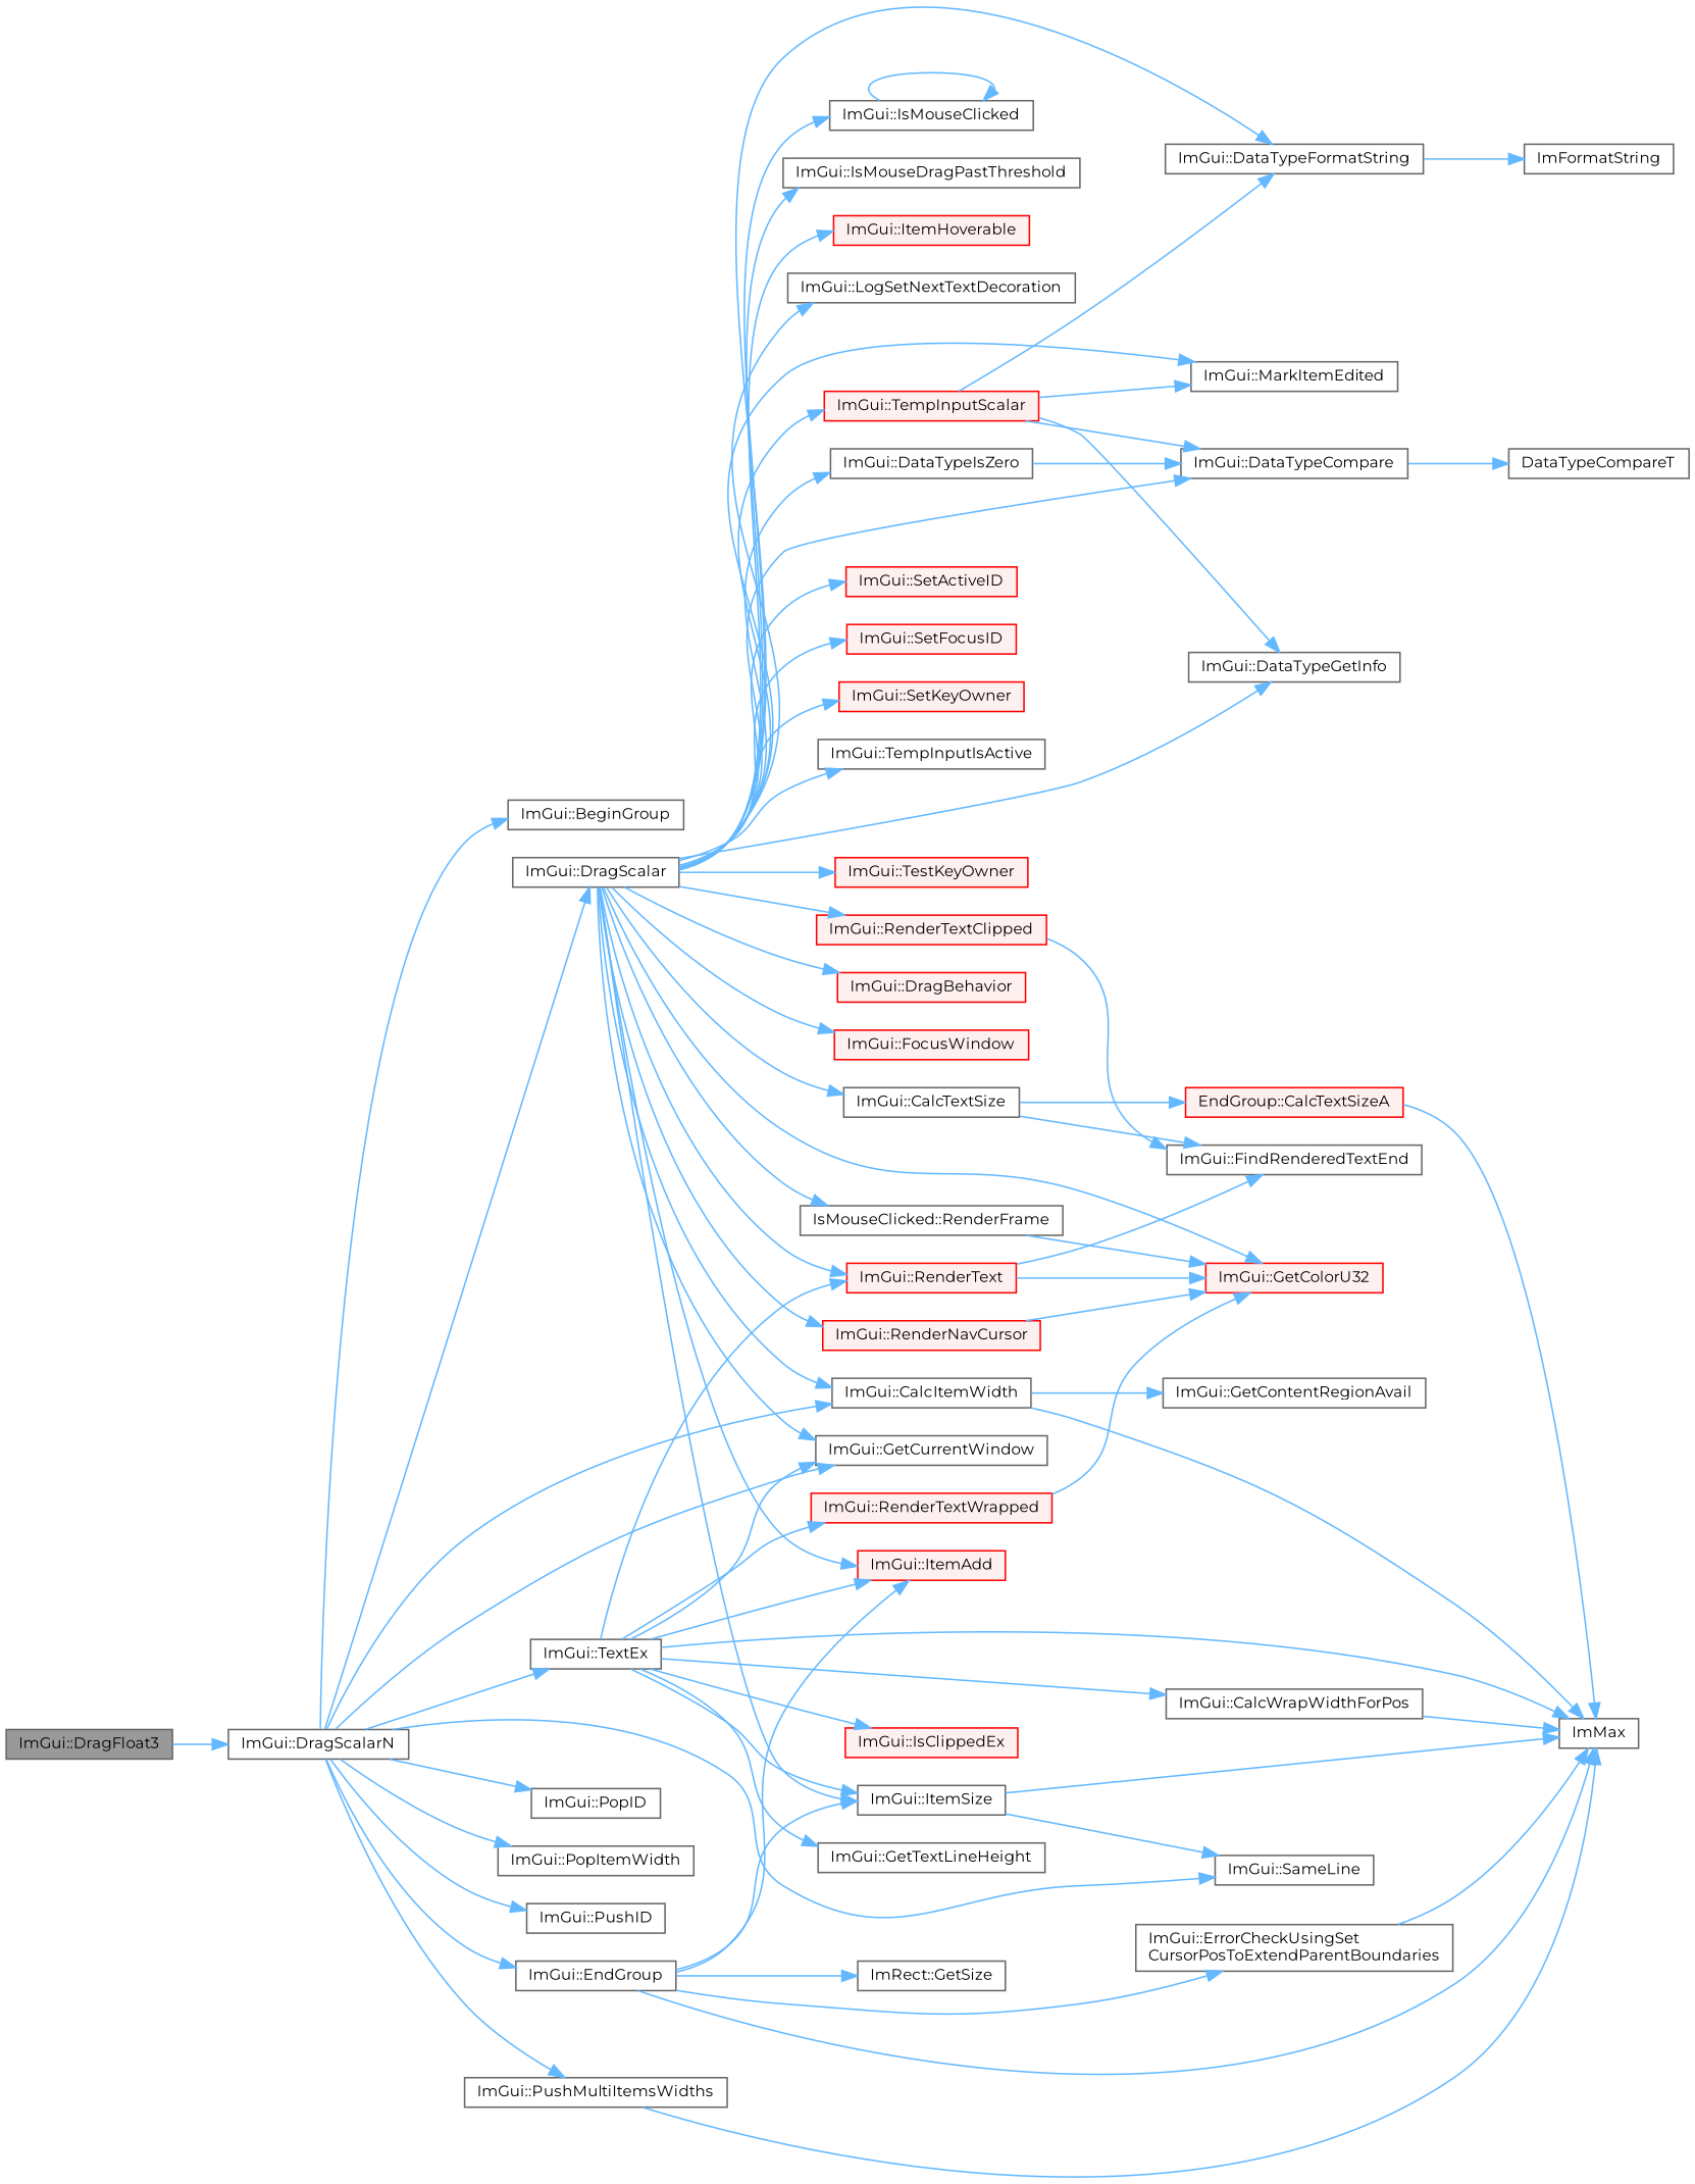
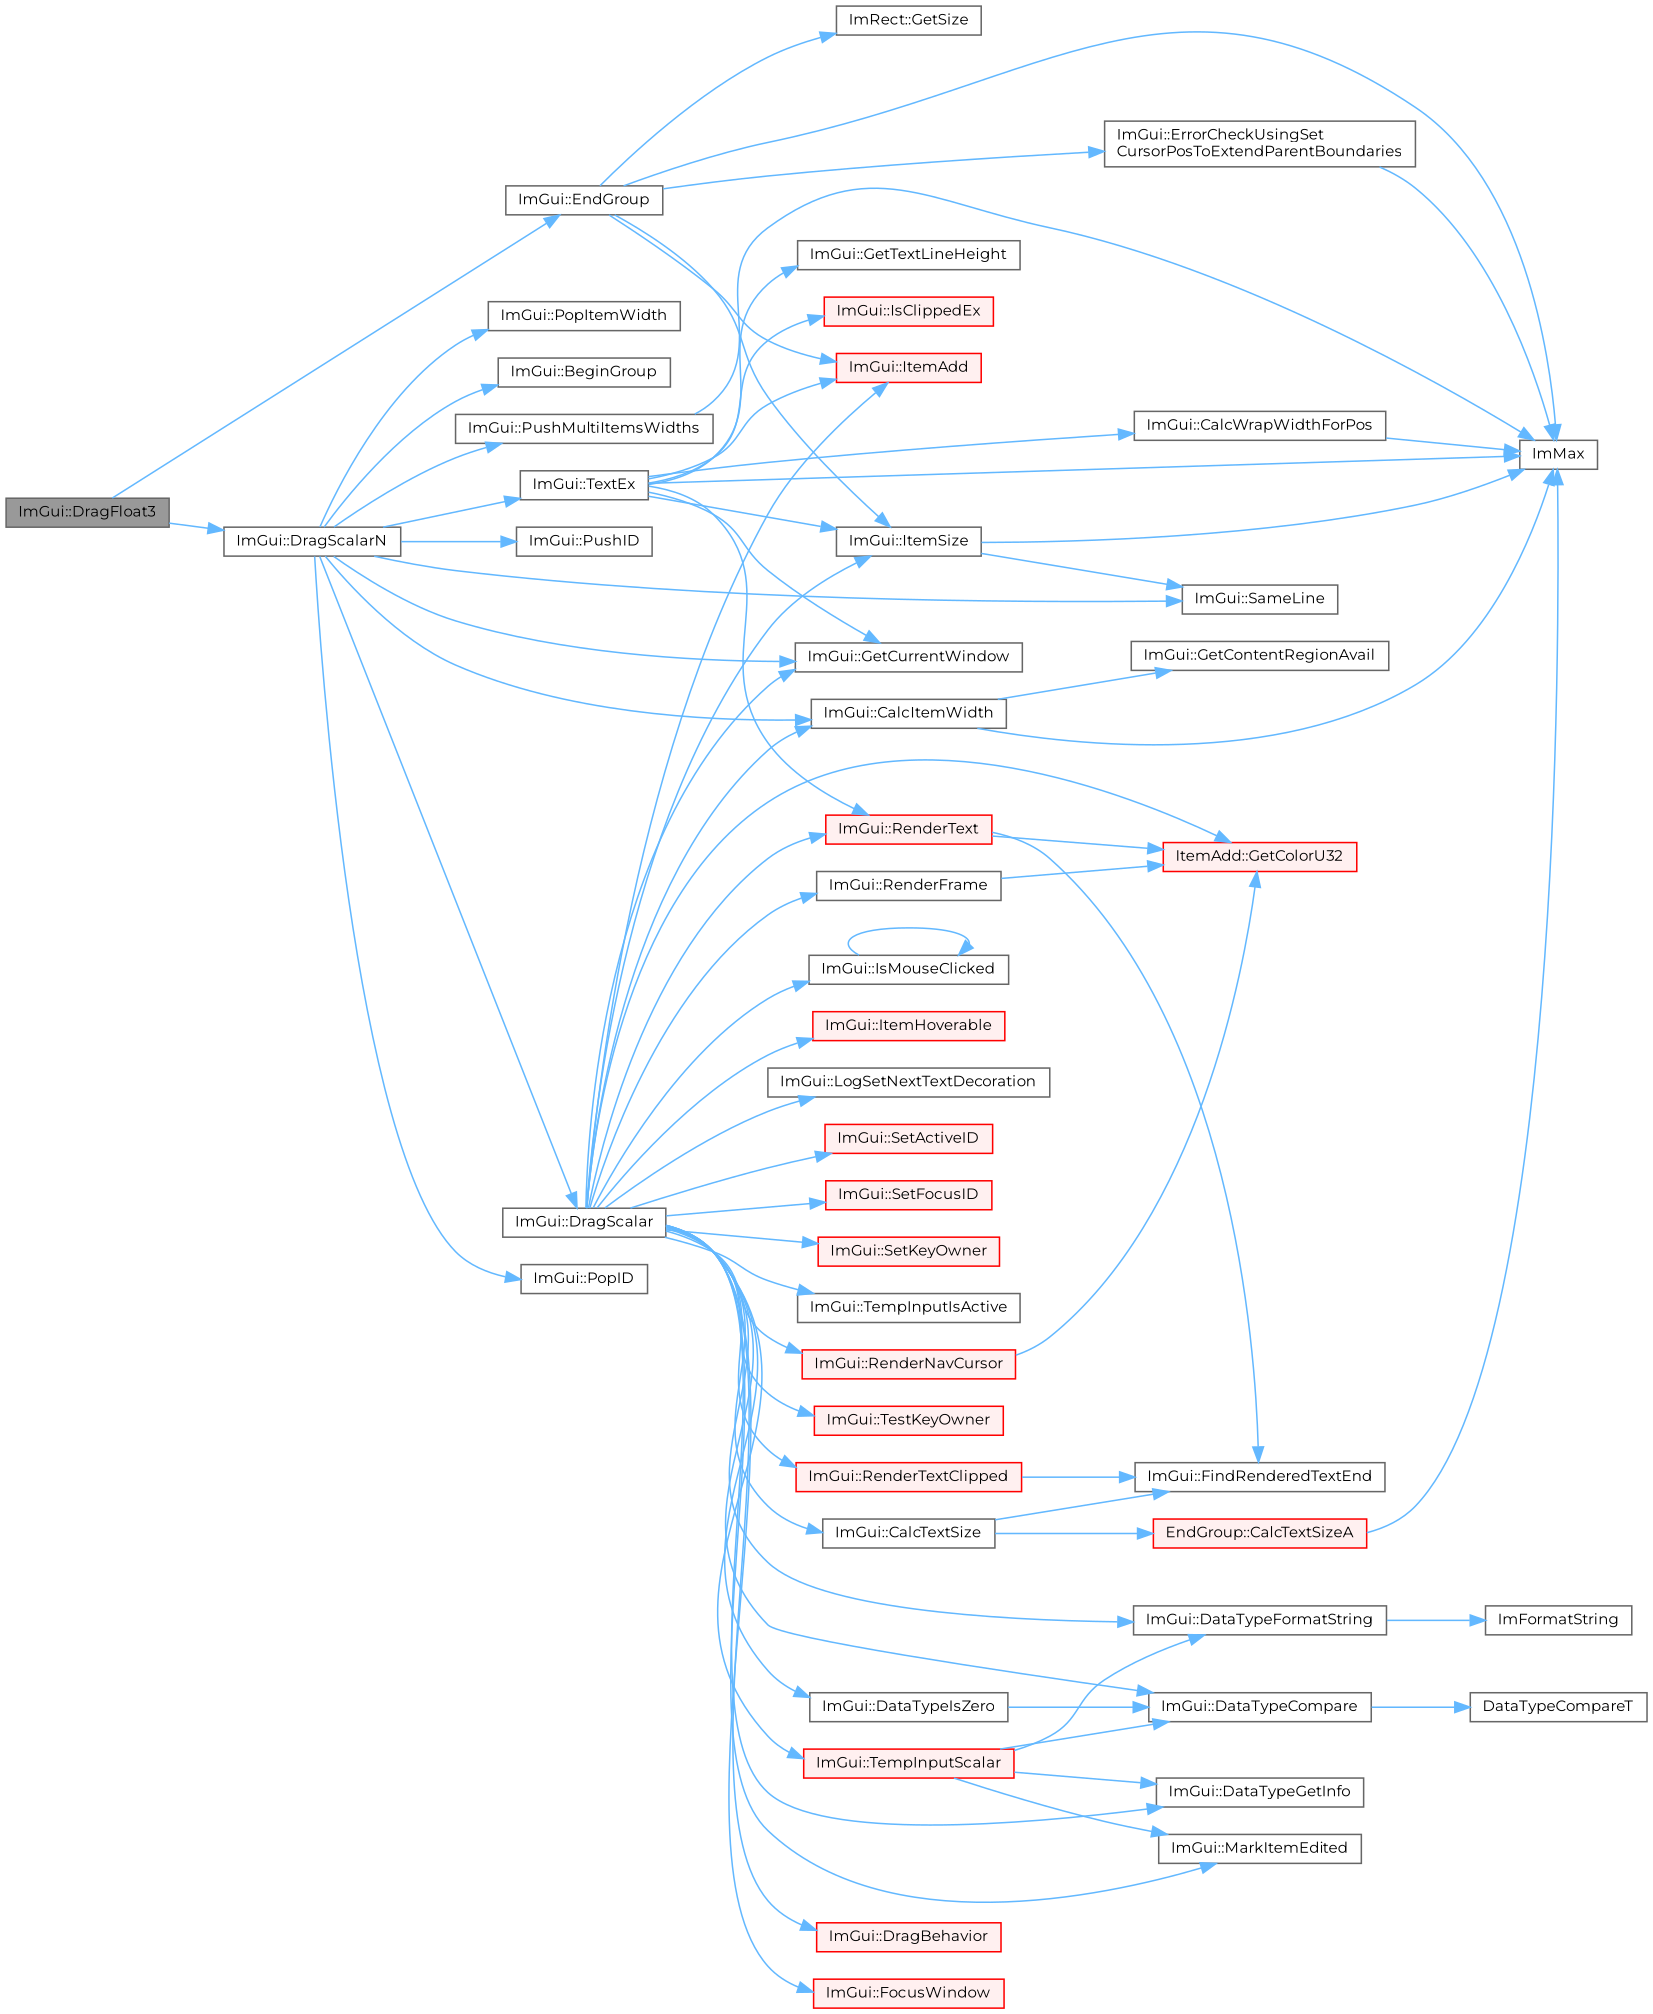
  digraph {
    fontname=Montserrat
    rankdir=LR
    node [color=grey40 fillcolor=white fontname=Montserrat fontsize=10 shape=box style=filled]
    edge [color=steelblue1 fontname=Montserrat fontsize=10 labelfontname=Helvetica labelfontsize=10 style=solid]
    n1 [color=gray40 fillcolor=grey60 fontcolor=black height=0.2 label="ImGui::DragFloat3" width=0.4]
    n2 [height=0.2 label="ImGui::DragScalarN" width=0.4]
    n3 [height=0.2 label="ImGui::BeginGroup" width=0.4]
    n4 [height=0.2 label="ImGui::CalcItemWidth" width=0.4]
    n5 [height=0.2 label="ImGui::DragScalar" width=0.4]
    n6 [height=0.2 label="ImGui::GetCurrentWindow" width=0.4]
    n7 [height=0.2 label="ImGui::SameLine" width=0.4]
    n8 [height=0.2 label="ImGui::EndGroup" width=0.4]
    n9 [height=0.2 label="ImGui::PopID" width=0.4]
    n10 [height=0.2 label="ImGui::PopItemWidth" width=0.4]
    n11 [height=0.2 label="ImGui::PushID" width=0.4]
    n12 [height=0.2 label="ImGui::PushMultiItemsWidths" width=0.4]
    n13 [height=0.2 label="ImGui::TextEx" width=0.4]
    n14 [height=0.2 label="ImGui::GetContentRegionAvail" width=0.4]
    n15 [height=0.2 label=ImMax width=0.4]
    n16 [height=0.2 label="ImGui::CalcTextSize" width=0.4]
    n17 [height=0.2 label="ImGui::DataTypeCompare" width=0.4]
    n18 [height=0.2 label="ImGui::DataTypeFormatString" width=0.4]
    n19 [height=0.2 label="ImGui::DataTypeGetInfo" width=0.4]
    n20 [height=0.2 label="ImGui::DataTypeIsZero" width=0.4]
    n21 [color=red fillcolor="#FFF0F0" height=0.2 label="ImGui::DragBehavior" width=0.4]
    n22 [color=red fillcolor="#FFF0F0" height=0.2 label="ImGui::FocusWindow" width=0.4]
-   n23 [color=red fillcolor="#FFF0F0" height=0.2 label="ImGui::GetColorU32" width=0.4]
+   n23 [color=red fillcolor="#FFF0F0" height=0.2 label="ItemAdd::GetColorU32" width=0.4]
    n24 [height=0.2 label="ImGui::IsMouseClicked" width=0.4]
-   n25 [height=0.2 label="ImGui::IsMouseDragPastThreshold" width=0.4]
    n26 [color=red fillcolor="#FFF0F0" height=0.2 label="ImGui::ItemAdd" width=0.4]
    n27 [color=red fillcolor="#FFF0F0" height=0.2 label="ImGui::ItemHoverable" width=0.4]
    n28 [height=0.2 label="ImGui::ItemSize" width=0.4]
    n29 [height=0.2 label="ImGui::LogSetNextTextDecoration" width=0.4]
    n30 [height=0.2 label="ImGui::MarkItemEdited" width=0.4]
-   n31 [height=0.2 label="IsMouseClicked::RenderFrame" width=0.4]
+   n31 [height=0.2 label="ImGui::RenderFrame" width=0.4]
    n32 [color=red fillcolor="#FFF0F0" height=0.2 label="ImGui::RenderNavCursor" width=0.4]
    n33 [color=red fillcolor="#FFF0F0" height=0.2 label="ImGui::RenderText" width=0.4]
    n34 [color=red fillcolor="#FFF0F0" height=0.2 label="ImGui::RenderTextClipped" width=0.4]
    n35 [color=red fillcolor="#FFF0F0" height=0.2 label="ImGui::SetActiveID" width=0.4]
    n36 [color=red fillcolor="#FFF0F0" height=0.2 label="ImGui::SetFocusID" width=0.4]
    n37 [color=red fillcolor="#FFF0F0" height=0.2 label="ImGui::SetKeyOwner" width=0.4]
    n38 [height=0.2 label="ImGui::TempInputIsActive" width=0.4]
    n39 [color=red fillcolor="#FFF0F0" height=0.2 label="ImGui::TempInputScalar" width=0.4]
    n40 [color=red fillcolor="#FFF0F0" height=0.2 label="ImGui::TestKeyOwner" width=0.4]
    n41 [height=0.2 label="ImGui::FindRenderedTextEnd" width=0.4]
    n42 [height=0.2 label="ImGui::ErrorCheckUsingSet\lCursorPosToExtendParentBoundaries" width=0.4]
    n43 [height=0.2 label="ImRect::GetSize" width=0.4]
    n44 [height=0.2 label="ImGui::CalcWrapWidthForPos" width=0.4]
    n45 [height=0.2 label="ImGui::GetTextLineHeight" width=0.4]
    n46 [color=red fillcolor="#FFF0F0" height=0.2 label="ImGui::IsClippedEx" width=0.4]
-   n47 [color=red fillcolor="#FFF0F0" height=0.2 label="ImGui::RenderTextWrapped" width=0.4]
    n48 [color=red fillcolor="#FFF0F0" height=0.2 label="EndGroup::CalcTextSizeA" width=0.4]
    n49 [height=0.2 label=DataTypeCompareT width=0.4]
    n50 [height=0.2 label=ImFormatString width=0.4]
    n1 -> n2
    n2 -> n3
    n2 -> n4
    n2 -> n5
    n2 -> n6
    n2 -> n7
-   n2 -> n8
+   n1 -> n8
    n2 -> n9
    n2 -> n10
    n2 -> n11
    n2 -> n12
    n2 -> n13
    n4 -> n14
    n4 -> n15
    n5 -> n4
    n5 -> n6
    n5 -> n16
    n5 -> n17
    n5 -> n18
    n5 -> n19
    n5 -> n20
    n5 -> n21
    n5 -> n22
    n5 -> n23
    n5 -> n24
-   n5 -> n25
    n5 -> n26
    n5 -> n27
    n5 -> n28
    n5 -> n29
    n5 -> n30
    n5 -> n31
    n5 -> n32
    n5 -> n33
    n5 -> n34
    n5 -> n35
    n5 -> n36
    n5 -> n37
    n5 -> n38
    n5 -> n39
    n5 -> n40
    n8 -> n15
    n8 -> n26
    n8 -> n28
    n8 -> n42
    n8 -> n43
    n12 -> n15
    n13 -> n6
    n13 -> n15
    n13 -> n26
    n13 -> n28
    n13 -> n33
    n13 -> n44
    n13 -> n45
    n13 -> n46
-   n13 -> n47
    n16 -> n41
    n16 -> n48
    n17 -> n49
    n18 -> n50
    n20 -> n17
    n24 -> n24
    n28 -> n7
    n28 -> n15
    n31 -> n23
    n32 -> n23
    n33 -> n23
    n33 -> n41
    n34 -> n41
    n39 -> n17
    n39 -> n18
    n39 -> n19
    n39 -> n30
    n42 -> n15
    n44 -> n15
-   n47 -> n23
    n48 -> n15
  }
